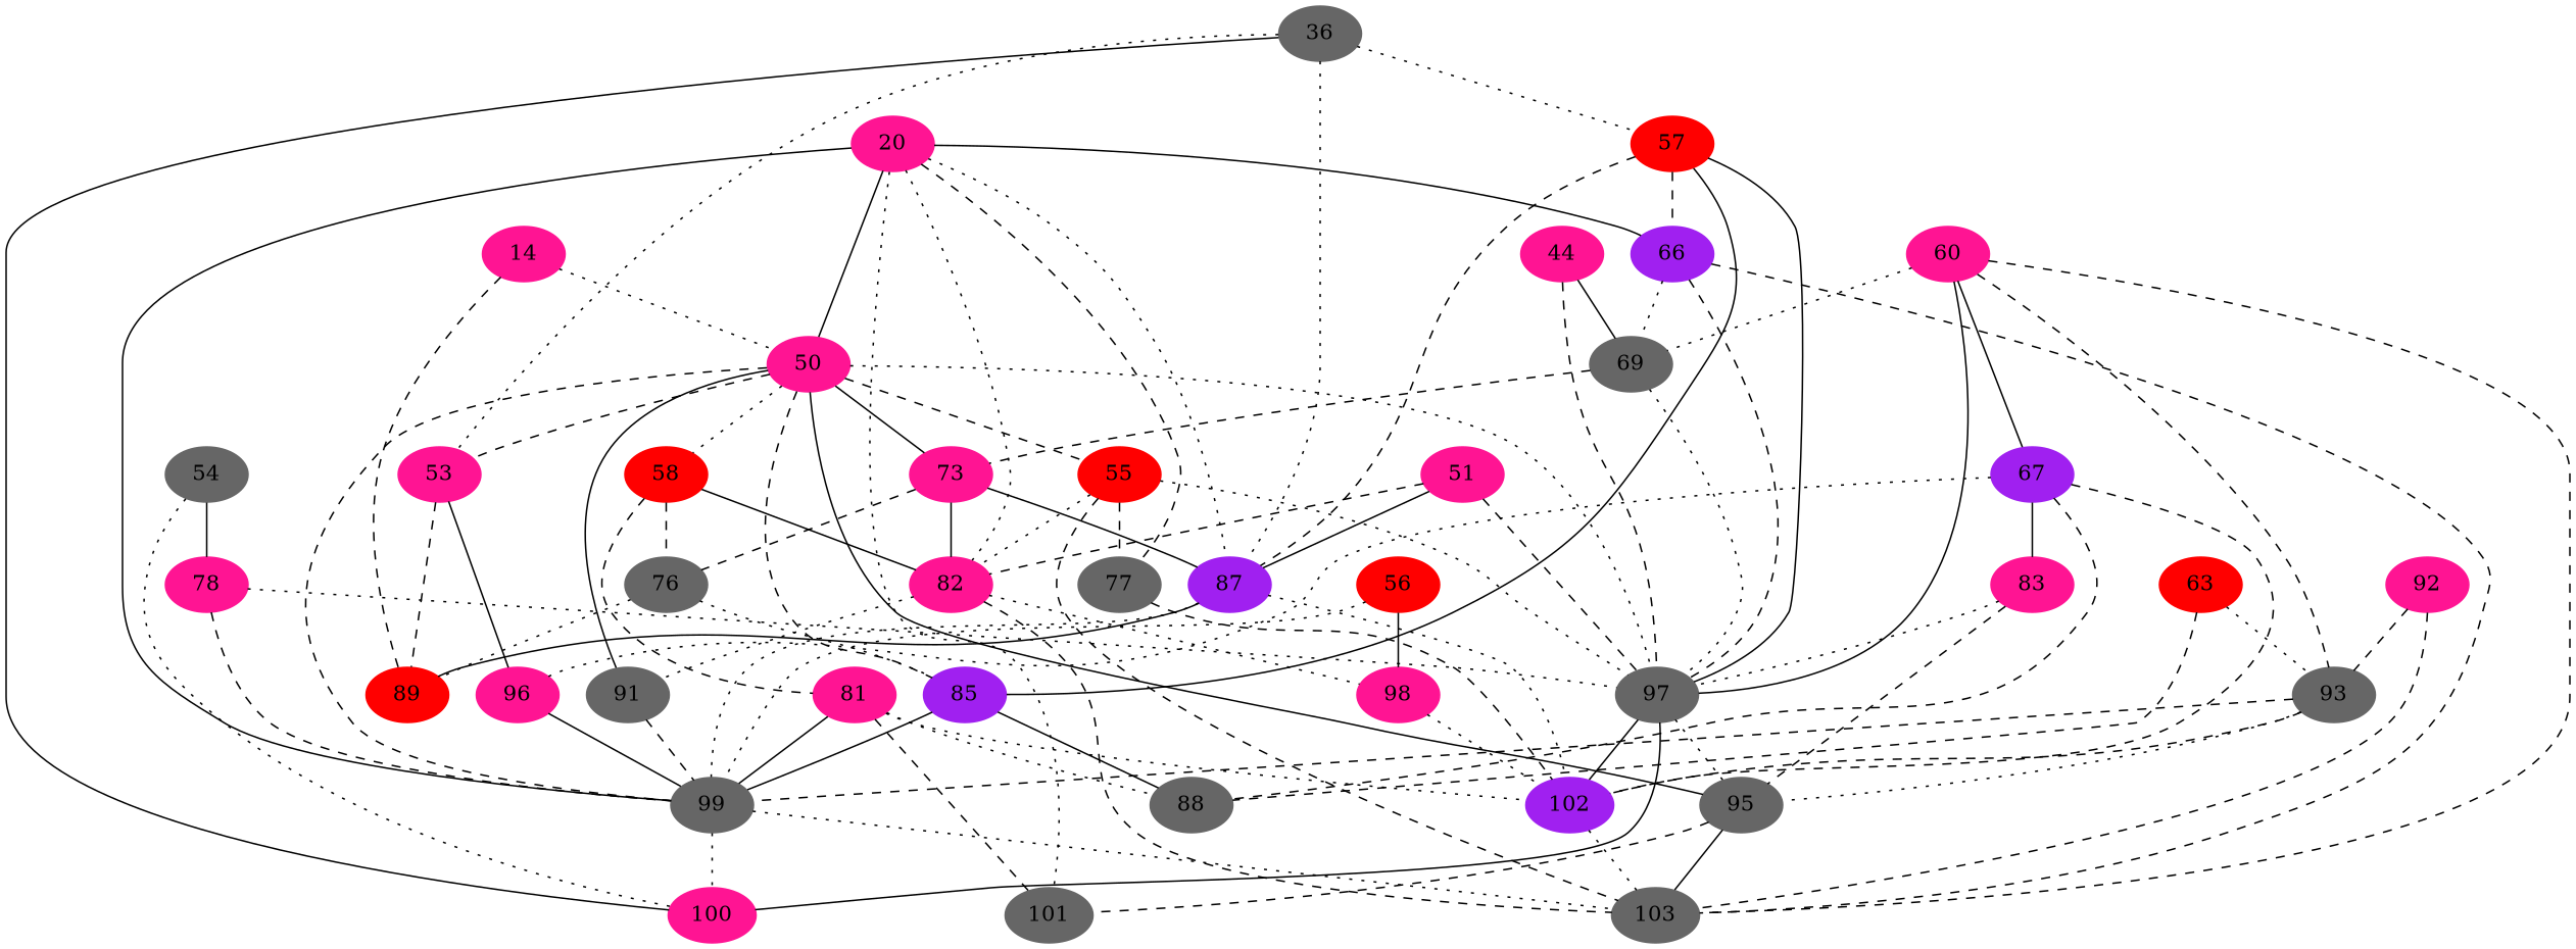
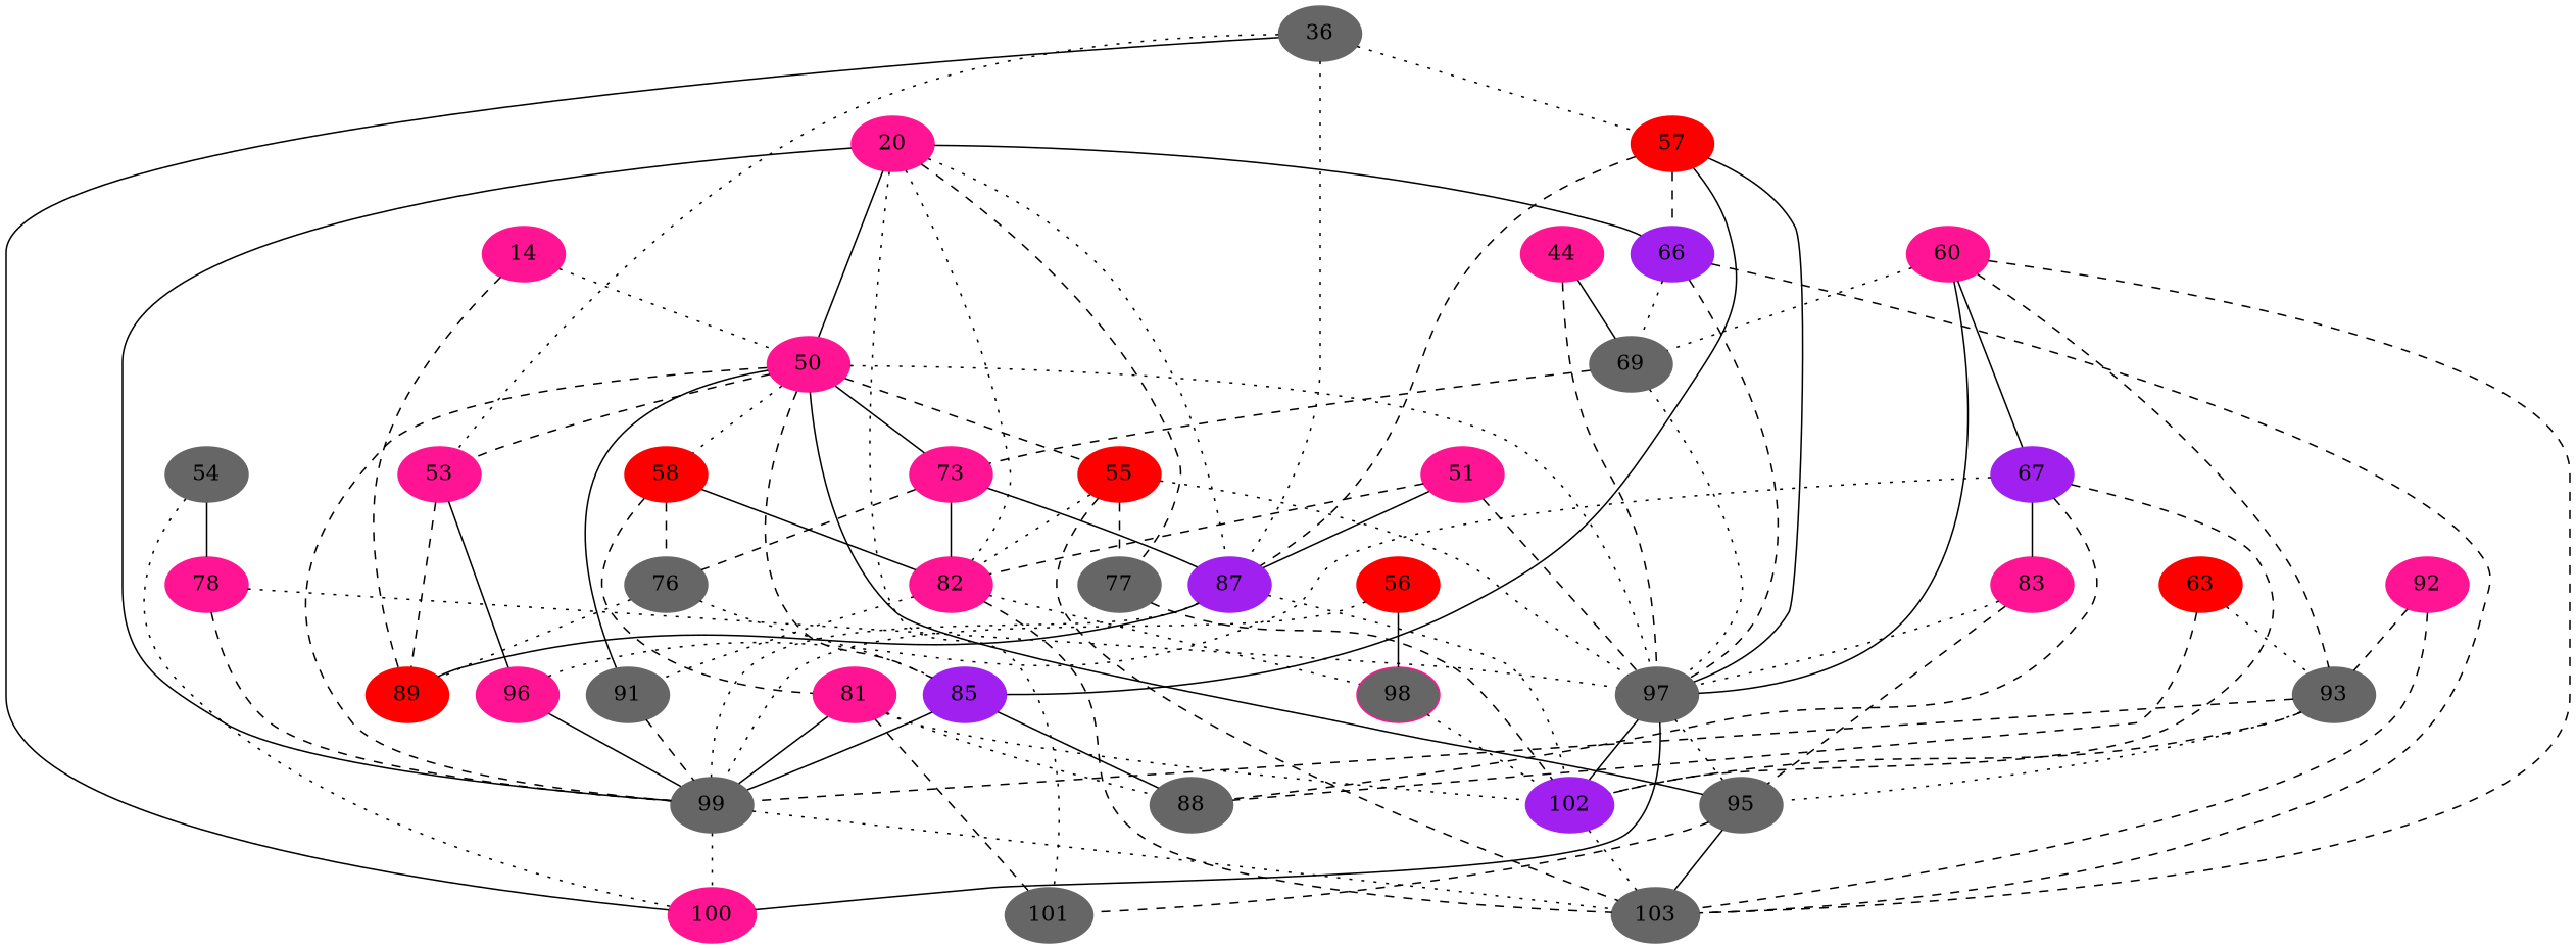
  graph {
    node [color=deeppink style=filled]
    edge [style=dashed]
    50 [super="+23+37"]
    99 [color=gray40 super="+26+94"]
    53
    n4 [color=gray40 label=97 super="+17+29+62+84"]
    55 [color=red]
    58 [color=red super="+47"]
    73 [super="+35"]
    85 [color=purple super="+70"]
    91 [color=gray40 super="+61"]
    95 [color=gray40 super="+13+75"]
    14
    89 [color=red]
    20
    66 [color=purple super="+65"]
    77 [color=gray40]
    82 [super="+30+39"]
    87 [color=purple super="+79"]
    101 [color=gray40]
    69 [color=gray40 super="+31"]
    103 [color=gray40 super="+64+74"]
    102 [color=purple super="+97+86"]
-   98
+   98 [fillcolor=gray40]
    100 [super="+59"]
    36 [color=gray40]
    57 [color=red super="+5"]
    96
    44
    76 [color=gray40]
    81
    88 [color=gray40]
    51
    78 [super="+45"]
    54 [color=gray40]
    56 [color=red]
    60 [super="+48"]
    67 [color=purple super="+6"]
    93 [color=gray40 super="+22"]
    83 [super="+10"]
    63 [color=red]
    92 [super="+9"]
    50 -- 99
    50 -- 53
    50 -- n4 [style=dotted weight=2]
    50 -- 55 [weight=3]
    50 -- 58 [style=dotted weight=2]
    50 -- 73 [style=solid weight=3]
    50 -- 85
    50 -- 91 [style=solid]
    50 -- 95 [style=solid]
    99 -- 103 [style=dotted weight=3]
    99 -- 100 [style=dotted weight=2]
    53 -- 89
    53 -- 96 [style=solid]
    n4 -- 95 [style=dotted]
    n4 -- 102 [style=solid weight=3]
    n4 -- 100 [style=solid weight=3]
    55 -- n4 [style=dotted]
    55 -- 77
    55 -- 82 [style=dotted]
    55 -- 103
    58 -- 82 [style=solid]
    58 -- 76
    58 -- 81
    73 -- 82 [style=solid]
    73 -- 87 [style=solid]
    73 -- 76
    85 -- 99 [style=solid weight=2]
    85 -- 88 [style=solid]
    91 -- 99 [weight=2]
    95 -- 101
    95 -- 103 [style=solid weight=3]
    14 -- 50 [style=dotted]
    14 -- 89
    20 -- 50 [style=solid weight=2]
    20 -- 99 [style=solid weight=2]
    20 -- 66 [style=solid]
    20 -- 77
    20 -- 82 [style=dotted]
    20 -- 87 [style=dotted]
    20 -- 101 [style=dotted]
    66 -- n4
    66 -- 69 [style=dotted]
    66 -- 103
    77 -- 102
    82 -- 91 [style=dotted weight=2]
    82 -- 103
    82 -- 98 [style=dotted]
    87 -- 99 [style=dotted weight=3]
    87 -- 89 [style=solid]
    87 -- 102 [style=dotted weight=2]
    69 -- n4 [style=dotted]
    69 -- 73 [weight=3]
    102 -- 103 [style=dotted weight=3]
    98 -- 102 [style=dotted]
    36 -- 53 [style=dotted]
    36 -- 87 [style=dotted]
    36 -- 100 [style=solid]
    36 -- 57 [style=dotted weight=2]
    57 -- n4 [style=solid]
    57 -- 85 [style=solid]
    57 -- 66 [weight=2]
    57 -- 87
    96 -- 99 [style=solid weight=2]
    44 -- n4
    44 -- 69 [style=solid weight=2]
    76 -- 85 [style=dotted]
    76 -- 89 [style=dotted]
    81 -- 99 [style=solid]
    81 -- 101
    81 -- 102 [style=dotted]
    81 -- 88 [style=dotted]
    51 -- n4
    51 -- 82
    51 -- 87 [style=solid]
    78 -- 99
    78 -- n4 [style=dotted weight=3]
    54 -- 100 [style=dotted]
    54 -- 78 [style=solid]
    56 -- 99 [style=dotted]
    56 -- 98 [style=solid]
    60 -- n4 [style=solid weight=3]
    60 -- 69 [style=dotted weight=2]
    60 -- 103
    60 -- 67 [style=solid weight=2]
    60 -- 93
    67 -- 102
    67 -- 96 [style=dotted]
    67 -- 88
    67 -- 83 [style=solid]
    93 -- 99 [weight=2]
    93 -- 95 [style=dotted]
    93 -- 102
    83 -- n4 [style=dotted]
    83 -- 95 [weight=3]
    63 -- 88
    63 -- 93 [style=dotted]
    92 -- 103 [weight=3]
    92 -- 93
  }
